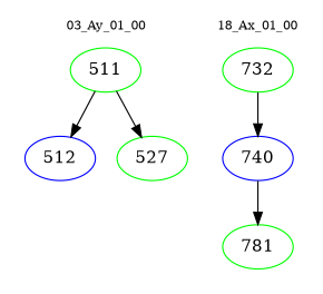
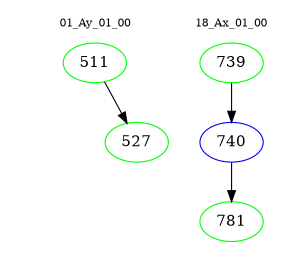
  digraph {
    node [color=green]
    edge [color=black]
    n1 [label=511]
-   n2 [color=blue label=512]
    n3 [label=527]
-   n4 [label=732]
+   n4 [label=739]
    n5 [color=blue label=740]
    n6 [label=781]
    subgraph cluster_1 {
      color=white
      fontsize=10
-     label="03_Ay_01_00"
+     label="01_Ay_01_00"
      n1
-     n2
      n3
    }
    subgraph cluster_2 {
      color=white
      fontsize=10
      label="18_Ax_01_00"
      n4
      n5
      n6
    }
-   n1 -> n2
    n1 -> n3
    n4 -> n5
    n5 -> n6
  }
